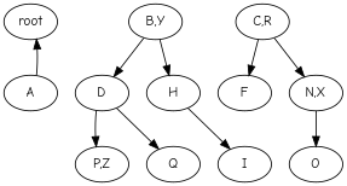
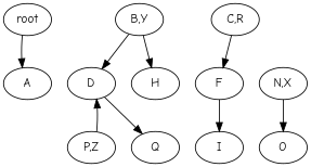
  strict digraph {
    fontname="Comic Neue"
    node [fontname="Comic Neue"]
    edge [fontname="Comic Neue"]
    n1 [label=root]
    n2 [label=A]
    n3 [label="B,Y"]
    n4 [label=D]
    n5 [label=H]
    n6 [label="C,R"]
    n7 [label=F]
    n8 [label="N,X"]
    n9 [label="P,Z"]
    n10 [label=Q]
    n11 [label=I]
    n12 [label=O]
-   n2 -> n1
+   n1 -> n2
    n3 -> n4
    n3 -> n5
-   n4 -> n9
+   n9 -> n4
    n4 -> n10
-   n5 -> n11
+   n7 -> n11
    n6 -> n7
-   n6 -> n8
    n8 -> n12
  }
